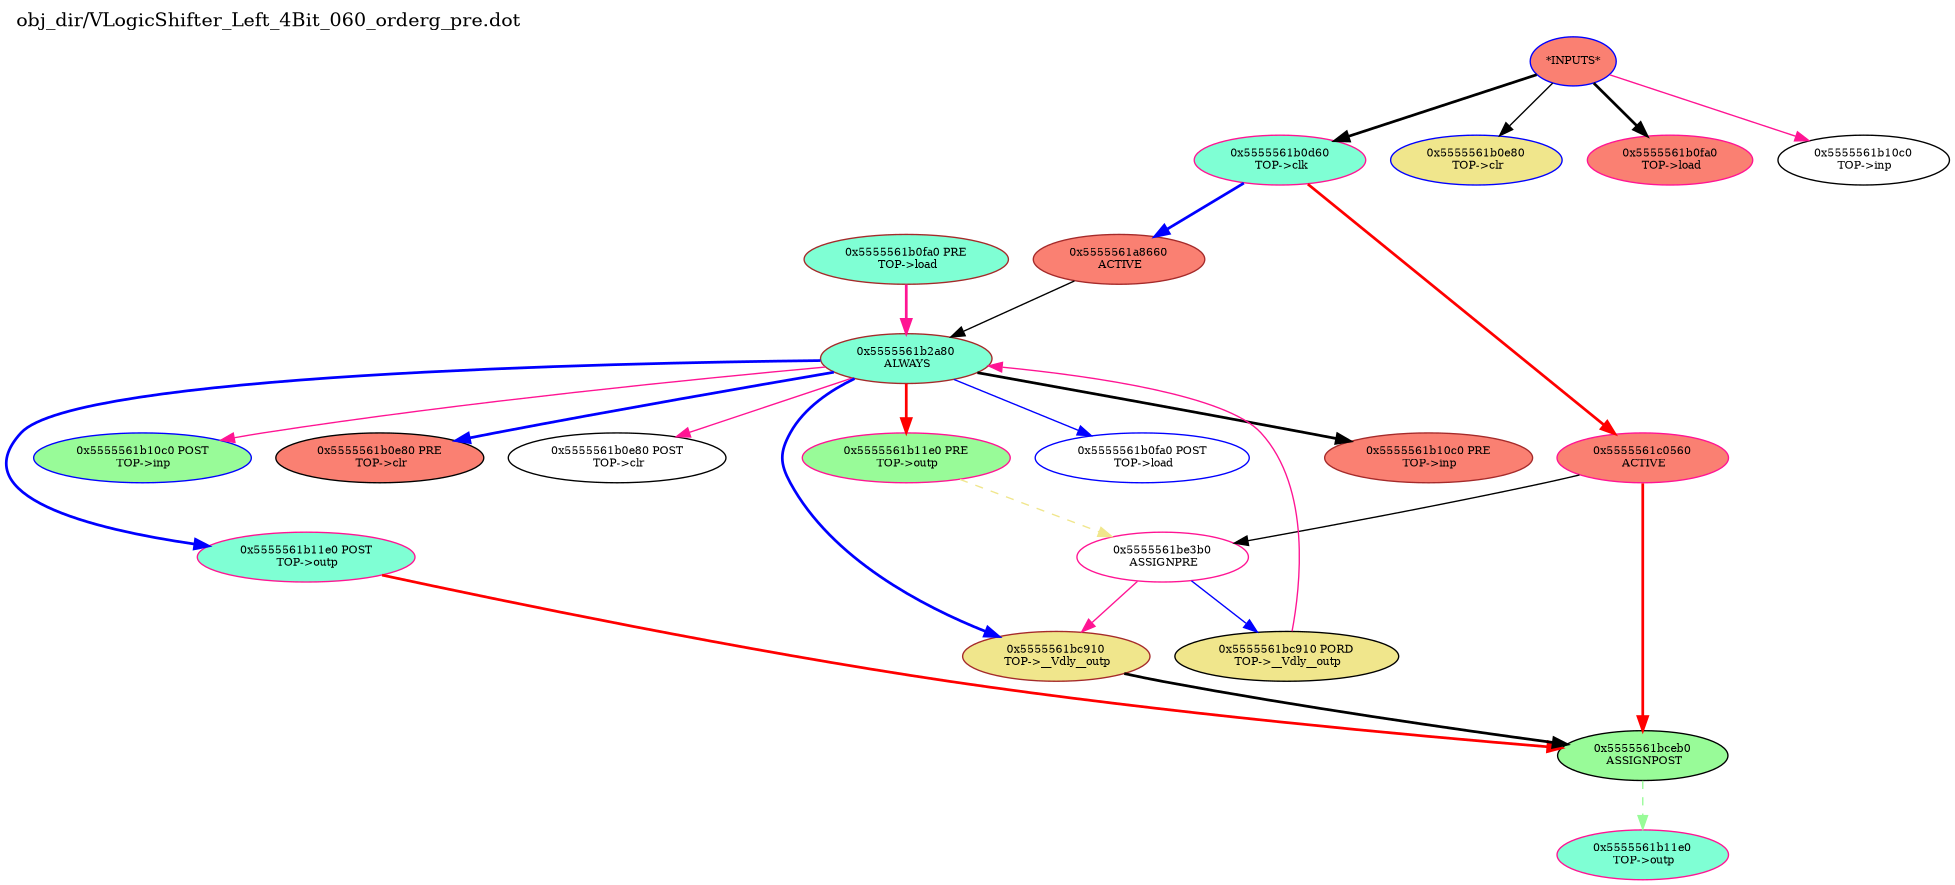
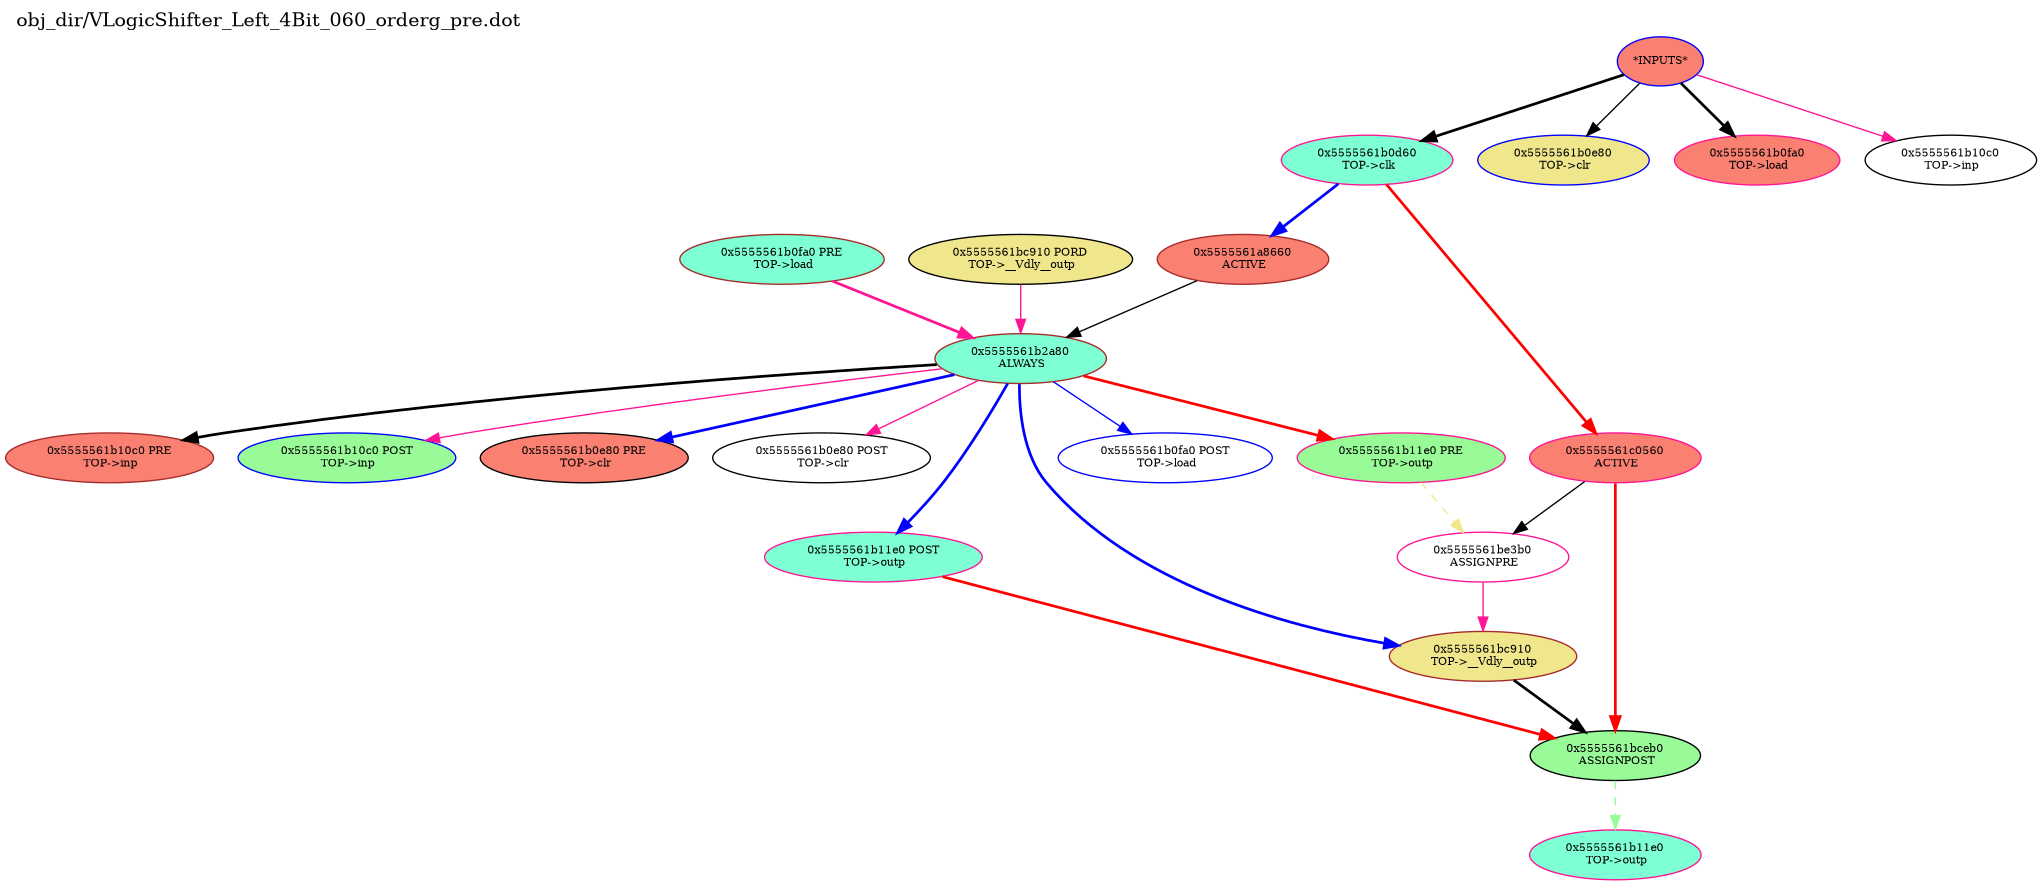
  digraph {
    label="obj_dir/VLogicShifter_Left_4Bit_060_orderg_pre.dot"
    labeljust=l
    labelloc=t
    rankdir=TB
    node [color=deeppink fillcolor=salmon fontsize=8 style=filled]
    edge [color=black fontsize=8 style=bold weight=32]
    n1 [color=blue label="*INPUTS*"]
    n2 [fillcolor=aquamarine label="0x5555561b0d60\n TOP->clk"]
    n3 [color=blue fillcolor=khaki label="0x5555561b0e80\n TOP->clr"]
    n4 [label="0x5555561b0fa0\n TOP->load"]
    n5 [color=black fillcolor=white label="0x5555561b10c0\n TOP->inp"]
    n6 [color=brown label="0x5555561a8660\n ACTIVE"]
    n7 [label="0x5555561c0560\n ACTIVE"]
    n8 [color=brown fillcolor=aquamarine label="0x5555561b2a80\n ALWAYS"]
    n9 [fillcolor=white label="0x5555561be3b0\n ASSIGNPRE"]
    n10 [color=black fillcolor=palegreen label="0x5555561bceb0\n ASSIGNPOST"]
    n11 [color=blue fillcolor=white label="0x5555561b0fa0 POST\n TOP->load"]
    n12 [color=brown label="0x5555561b10c0 PRE\n TOP->inp"]
    n13 [color=blue fillcolor=palegreen label="0x5555561b10c0 POST\n TOP->inp"]
    n14 [color=black label="0x5555561b0e80 PRE\n TOP->clr"]
    n15 [color=black fillcolor=white label="0x5555561b0e80 POST\n TOP->clr"]
    n16 [fillcolor=palegreen label="0x5555561b11e0 PRE\n TOP->outp"]
    n17 [fillcolor=aquamarine label="0x5555561b11e0 POST\n TOP->outp"]
    n18 [color=brown fillcolor=khaki label="0x5555561bc910\n TOP->__Vdly__outp"]
    n19 [color=brown fillcolor=aquamarine label="0x5555561b0fa0 PRE\n TOP->load"]
    n20 [color=black fillcolor=khaki label="0x5555561bc910 PORD\n TOP->__Vdly__outp"]
    n21 [fillcolor=aquamarine label="0x5555561b11e0\n TOP->outp"]
    n1 -> n2 [weight=1]
    n1 -> n3 [style=solid weight=1]
    n1 -> n4 [weight=1]
    n1 -> n5 [color=deeppink style=solid weight=1]
    n2 -> n6 [color=blue weight=8]
    n2 -> n7 [color=red weight=8]
    n6 -> n8 [style=solid]
    n7 -> n9 [style=solid]
    n7 -> n10 [color=red]
    n8 -> n11 [color=blue style=solid weight=2]
    n8 -> n12
    n8 -> n13 [color=deeppink style=solid weight=2]
    n8 -> n14 [color=blue]
    n8 -> n15 [color=deeppink style=solid weight=2]
    n8 -> n16 [color=red]
    n8 -> n17 [color=blue weight=2]
    n8 -> n18 [color=blue]
    n9 -> n18 [color=deeppink style=solid]
-   n9 -> n20 [color=blue style=solid]
    n10 -> n21 [color=PaleGreen style=dashed weight=1]
    n16 -> n9 [color=khaki style=dashed weight=3]
    n17 -> n10 [color=red weight=2]
    n18 -> n10 [weight=8]
    n19 -> n8 [color=deeppink]
    n20 -> n8 [color=deeppink style=solid]
  }
